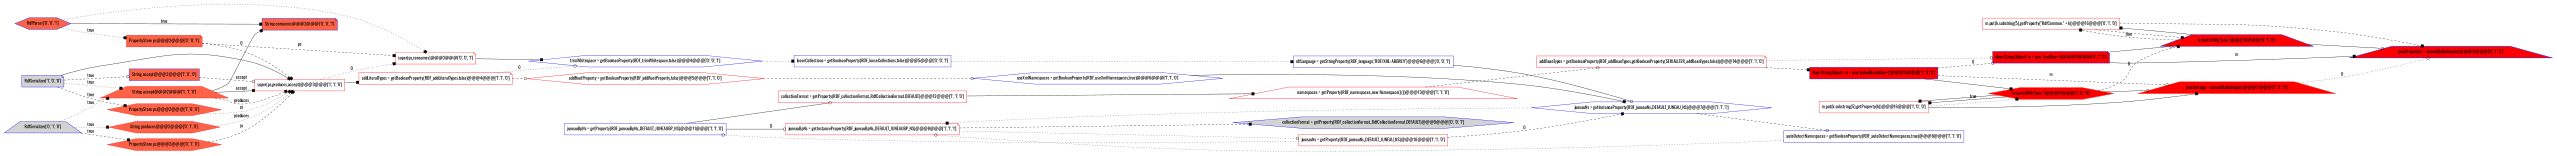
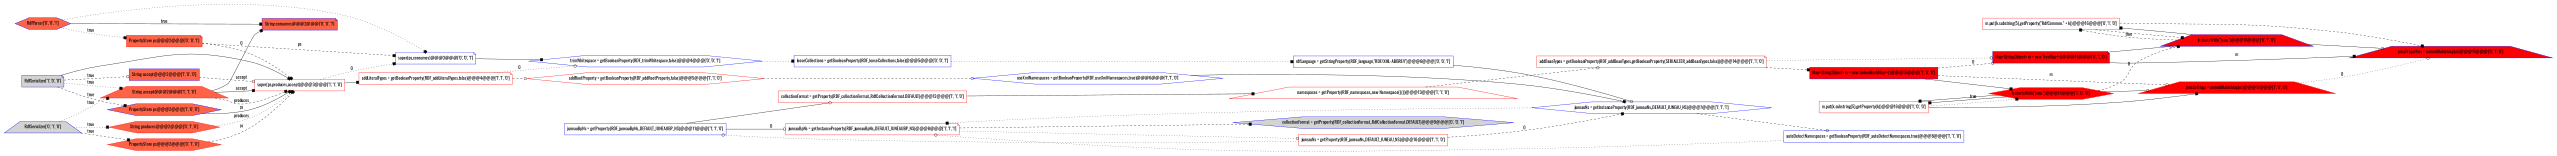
  digraph {
    fontname=Oswald
    rankdir=LR
    node [color=blue fillcolor=white fontname=Oswald shape=box style=filled]
    edge [arrowhead=box fontname=Oswald style=dashed]
    n1 [color=red label="m.put(k.substring(5),getProperty(\"RdfCommon.\" + k))@@@16@@@['0', '1', '0']"]
    n2 [fillcolor=red label="k.startsWith(\"jena.\")@@@16@@@['0', '1', '0']" shape=trapezium]
    n3 [fillcolor=red label="jenaProperties = unmodifiableMap(m)@@@17@@@['0', '1', '0']" shape=trapezium]
    n4 [color=red fillcolor=tomato label="PropertyStore ps@@@2@@@['0', '0', '1']" shape=note]
-   n5 [color=red label="super(ps,consumes)@@@3@@@['0', '0', '1']" shape=note]
+   n5 [label="super(ps,consumes)@@@3@@@['0', '0', '1']" shape=note]
    n6 [color=red label="super(ps,produces,accept)@@@3@@@['1', '1', '0']"]
    n7 [label="trimWhitespace = getBooleanProperty(RDF_trimWhitespace,false)@@@4@@@['0', '0', '1']" shape=hexagon]
    n8 [fillcolor=tomato label="String accept@@@2@@@['1', '0', '0']"]
    n9 [color=red label="addLiteralTypes = getBooleanProperty(RDF_addLiteralTypes,false)@@@4@@@['1', '1', '0']" shape=note]
    n10 [color=red label="collectionFormat = getProperty(RDF_collectionFormat,,RdfCollectionFormat.DEFAULT)@@@12@@@['1', '1', '0']"]
    n11 [color=red label="namespaces = getProperty(RDF_namespaces,,new Namespace(((()@@@13@@@['1', '1', '0']" shape=trapezium]
    n12 [color=red label="addBeanTypes = getBooleanProperty(RDF_addBeanTypes,getBooleanProperty(SERIALIZER_addBeanTypes,false))@@@14@@@['1', '1', '0']" shape=note]
    n13 [color=red label="m.put(k.substring(5),getProperty(k))@@@16@@@['1', '0', '0']"]
    n14 [color=red fillcolor=red label="k.startsWith(\"jena.\")@@@16@@@['1', '0', '0']" shape=hexagon]
    n15 [color=red fillcolor=red label="jenaSettings = unmodifiableMap(m)@@@17@@@['1', '0', '0']" shape=trapezium]
    n16 [label="useXmlNamespaces = getBooleanProperty(RDF_useXmlNamespaces,true)@@@6@@@['1', '1', '0']" shape=hexagon]
    n17 [label="juneauNs = getInstanceProperty(RDF_juneauNs,,DEFAULT_JUNEAU_NS)@@@7@@@['1', '1', '1']" shape=hexagon]
    n18 [color=red label="juneauBpNs = getInstanceProperty(RDF_juneauBpNs,,DEFAULT_JUNEAUBP_NS)@@@8@@@['1', '1', '1']" shape=note]
    n19 [label="autoDetectNamespaces = getBooleanProperty(RDF_autoDetectNamespaces,true)@@@8@@@['1', '1', '0']"]
    n20 [fillcolor=red label="Map<String,Object> m = new TreeMap<>()@@@15@@@['0', '1', '0']" shape=note]
    n21 [fillcolor=lightgray label="collectionFormat = getProperty(RDF_collectionFormat,,RdfCollectionFormat.DEFAULT)@@@9@@@['0', '0', '1']" shape=hexagon]
    n22 [fillcolor=red label="Map<String,Object> m = new LinkedHashMap<>()@@@15@@@['1', '0', '0']"]
-   n23 [color=red fillcolor=tomato label="PropertyStore ps@@@2@@@['1', '0', '0']" shape=hexagon]
+   n23 [fillcolor=tomato label="PropertyStore ps@@@2@@@['1', '0', '0']" shape=hexagon]
    n24 [fillcolor=tomato label="RdfParser['0', '0', '1']" shape=hexagon]
    n25 [fillcolor=tomato label="String consumes@@@2@@@['0', '0', '1']" shape=note]
    n26 [color=red label="addRootProperty = getBooleanProperty(RDF_addRootProperty,false)@@@5@@@['1', '1', '0']" shape=hexagon]
    n27 [label="looseCollections = getBooleanProperty(RDF_looseCollections,false)@@@5@@@['0', '0', '1']"]
    n28 [fillcolor=lightgray label="RdfSerializer['0', '1', '0']" shape=trapezium]
    n29 [color=red fillcolor=tomato label="PropertyStore ps@@@2@@@['0', '1', '0']" shape=hexagon]
    n30 [color=red fillcolor=tomato label="String accept@@@2@@@['1', '1', '0']" shape=trapezium]
    n31 [color=red fillcolor=tomato label="String produces@@@2@@@['0', '1', '0']" shape=hexagon]
    n32 [label="rdfLanguage = getStringProperty(RDF_language,\"RDF/XML-ABBREV\")@@@6@@@['0', '0', '1']"]
    n33 [color=red label="juneauNs = getProperty(RDF_juneauNs,,DEFAULT_JUNEAU_NS)@@@10@@@['1', '1', '0']"]
    n34 [label="juneauBpNs = getProperty(RDF_juneauBpNs,,DEFAULT_JUNEAUBP_NS)@@@11@@@['1', '1', '0']"]
    n35 [fillcolor=lightgray label="RdfSerializer['1', '0', '0']" shape=note]
    n1 -> n2
    n1 -> n3
    n2 -> n1 [label=true]
    n2 -> n1 [style=solid]
    n2 -> n3 [arrowhead=odot style=solid]
    n4 -> n5 [label=ps]
    n4 -> n6
    n5 -> n7 [style=solid]
    n6 -> n5 [label=0 style=dotted]
    n6 -> n9 [style=solid]
    n7 -> n27 [style=dotted]
    n8 -> n6 [arrowhead=odot label=accept]
    n9 -> n7 [arrowhead=odot label=0 style=dotted]
    n9 -> n26 [arrowhead=odot]
    n10 -> n11 [style=solid]
    n11 -> n12 [arrowhead=odot]
    n12 -> n20 [arrowhead=odot style=dotted]
    n12 -> n22
    n13 -> n14 [style=dotted]
    n13 -> n15 [style=solid]
    n14 -> n2 [label=0]
    n14 -> n13 [label=true style=solid]
    n14 -> n13 [style=solid]
    n14 -> n15 [arrowhead=odot style=solid]
    n15 -> n3 [arrowhead=odot label=0 style=dotted]
    n16 -> n17 [style=solid]
    n17 -> n18 [style=dotted]
    n17 -> n19 [arrowhead=odot]
    n18 -> n21
    n18 -> n33 [arrowhead=odot style=dotted]
    n19 -> n18 [arrowhead=odot style=dotted]
    n20 -> n2 [arrowhead=odot style=solid]
    n20 -> n3 [label=m style=solid]
    n22 -> n14 [style=solid]
    n22 -> n15 [arrowhead=odot label=m]
    n22 -> n20 [arrowhead=odot label=0]
-   n23 -> n6 [label=ps style=dotted]
+   n23 -> n6 [label=ps style=solid]
    n24 -> n4 [label=true style=dotted]
    n24 -> n5 [style=dotted]
    n24 -> n25 [label=true style=solid]
    n26 -> n16 [arrowhead=odot]
    n27 -> n32 [style=dotted]
    n28 -> n29 [label=true]
    n28 -> n30 [label=true style=dotted]
    n28 -> n31 [label=true style=dotted]
    n29 -> n6 [label=ps]
    n30 -> n6 [label=produces]
    n30 -> n6 [label=accept style=solid]
    n30 -> n25 [label=0 style=solid]
    n31 -> n6 [label=produces style=dotted]
    n32 -> n17 [arrowhead=odot style=solid]
    n33 -> n17 [label=0]
    n33 -> n34 [arrowhead=odot style=dotted]
    n34 -> n10 [arrowhead=odot style=solid]
    n34 -> n18 [arrowhead=odot label=0 style=solid]
    n35 -> n6 [style=solid]
    n35 -> n8 [arrowhead=odot label=true]
    n35 -> n23 [label=true]
    n35 -> n30 [label=true style=dotted]
  }
